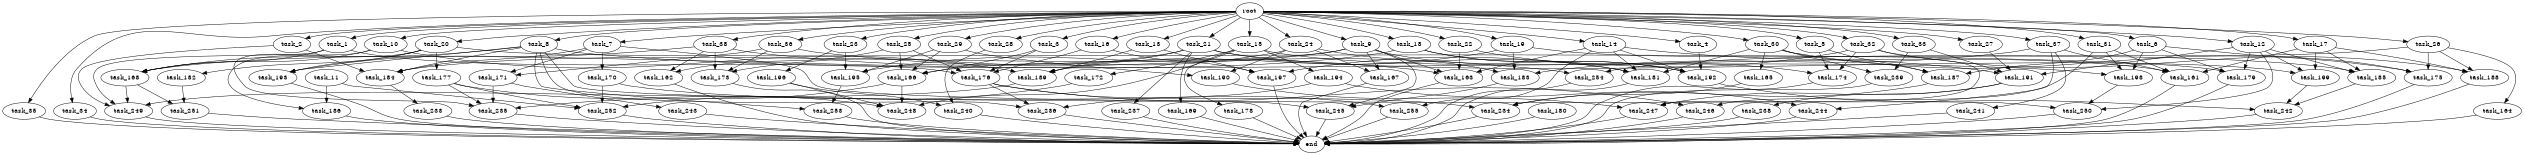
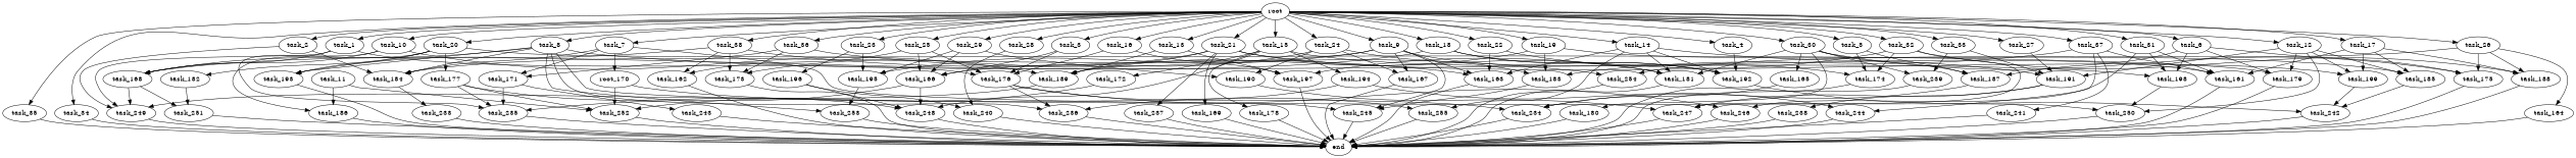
  digraph {
    root
    task_2
    task_21
    task_23
    task_33
    task_14
    task_3
    task_28
    task_22
    task_5
    task_9
    task_27
    task_35
    task_20
    task_37
    task_30
    task_8
    task_15
    task_24
    task_31
    task_12
    task_32
    task_10
    task_29
    task_1
    task_34
    task_4
    task_13
    task_36
    task_16
    task_18
    task_26
    task_25
    task_19
    task_38
    task_17
    task_6
    task_7
    task_11
    task_252
    task_186
    task_249
    task_184
    task_199
    task_173
    task_169
    task_189
    task_181
    task_237
    task_196
    task_195
    task_239
    task_191
    task_255
    task_163
    task_192
    task_176
    task_166
    task_240
    task_174
    task_187
    task_167
    task_245
    end
    task_182
    task_235
    task_179
    task_193
    task_177
    task_183
    task_244
    task_241
    task_161
    task_165
    task_175
    task_180
    task_236
    task_168
    task_253
    task_198
    task_178
    task_248
    task_194
    task_172
    task_190
    task_246
    task_185
    task_250
    task_197
    task_247
    task_188
    task_254
    task_171
    task_164
    task_162
-   task_170
+   task_170 [label=root_170]
    task_234
    task_233
    task_242
    task_251
    task_238
    task_243
    root -> task_2
    root -> task_21
    root -> task_23
    root -> task_33
    root -> task_14
    root -> task_3
    root -> task_28
    root -> task_22
    root -> task_5
    root -> task_9
    root -> task_27
    root -> task_35
    root -> task_20
    root -> task_37
    root -> task_30
    root -> task_8
    root -> task_15
    root -> task_24
    root -> task_31
    root -> task_12
    root -> task_32
    root -> task_10
    root -> task_29
    root -> task_1
    root -> task_34
    root -> task_4
    root -> task_13
    root -> task_36
    root -> task_16
    root -> task_18
    root -> task_26
    root -> task_25
    root -> task_19
    root -> task_38
    root -> task_17
    root -> task_6
    root -> task_7
    task_2 -> task_249
    task_2 -> task_184
    task_21 -> task_199
    task_21 -> task_173
    task_21 -> task_169
    task_21 -> task_189
    task_21 -> task_181
    task_21 -> task_237
    task_23 -> task_196
    task_23 -> task_195
    task_33 -> task_239
    task_33 -> task_191
    task_14 -> task_181
    task_14 -> task_191
    task_14 -> task_255
    task_14 -> task_163
    task_14 -> task_192
    task_3 -> task_176
    task_3 -> task_166
    task_28 -> task_240
    task_22 -> task_163
    task_22 -> task_174
    task_5 -> task_174
    task_5 -> task_187
    task_9 -> task_184
    task_9 -> task_195
    task_9 -> task_163
    task_9 -> task_192
    task_9 -> task_167
    task_9 -> task_245
    task_27 -> task_191
    task_35 -> end
    task_20 -> task_182
    task_20 -> task_235
    task_20 -> task_179
    task_20 -> task_193
    task_20 -> task_177
    task_37 -> task_183
    task_37 -> task_244
    task_37 -> task_241
    task_37 -> task_161
    task_30 -> task_181
    task_30 -> task_239
    task_30 -> task_187
    task_30 -> task_165
    task_30 -> task_175
+   task_30 -> task_180
    task_8 -> task_184
    task_8 -> task_245
    task_8 -> task_193
    task_8 -> task_236
    task_8 -> task_168
    task_8 -> task_253
    task_8 -> task_198
    task_15 -> task_161
    task_15 -> task_178
    task_15 -> task_248
    task_15 -> task_194
    task_15 -> task_172
    task_24 -> task_166
    task_24 -> task_167
    task_24 -> task_183
    task_24 -> task_190
    task_31 -> task_161
    task_31 -> task_198
    task_31 -> task_246
    task_12 -> task_199
    task_12 -> task_191
    task_12 -> task_179
    task_12 -> task_185
    task_12 -> task_250
    task_32 -> task_174
    task_32 -> task_197
    task_32 -> task_247
    task_32 -> task_188
    task_10 -> task_186
    task_10 -> task_189
    task_10 -> task_168
    task_29 -> task_195
    task_29 -> task_166
    task_29 -> task_190
    task_1 -> task_249
    task_1 -> task_176
    task_1 -> task_168
    task_34 -> end
    task_4 -> task_192
    task_13 -> task_189
    task_13 -> task_197
    task_36 -> task_173
    task_36 -> task_254
    task_36 -> task_171
    task_16 -> task_176
    task_16 -> task_197
    task_18 -> task_181
    task_18 -> task_192
    task_18 -> task_168
    task_26 -> task_175
    task_26 -> task_188
    task_26 -> task_254
    task_26 -> task_164
    task_25 -> task_176
    task_25 -> task_166
    task_25 -> task_162
    task_19 -> task_189
    task_19 -> task_183
    task_19 -> task_185
    task_38 -> task_173
    task_38 -> task_163
    task_38 -> task_193
    task_38 -> task_162
    task_17 -> task_199
    task_17 -> task_161
    task_17 -> task_185
    task_17 -> task_188
    task_6 -> task_187
    task_6 -> task_179
    task_6 -> task_175
    task_6 -> task_198
    task_7 -> task_184
    task_7 -> task_250
    task_7 -> task_171
    task_7 -> task_170
    task_11 -> task_252
    task_11 -> task_186
    task_252 -> end
    task_186 -> end
    task_249 -> end
    task_184 -> task_233
    task_199 -> task_242
    task_173 -> end
    task_169 -> end
    task_189 -> task_249
    task_181 -> end
    task_237 -> end
    task_196 -> task_240
    task_196 -> task_248
    task_195 -> task_253
    task_239 -> end
    task_191 -> task_247
    task_191 -> task_238
    task_255 -> end
    task_163 -> end
    task_192 -> task_242
    task_176 -> task_255
    task_176 -> task_236
    task_176 -> task_246
    task_166 -> task_235
    task_166 -> task_248
    task_240 -> end
    task_174 -> end
    task_187 -> task_234
    task_167 -> end
    task_245 -> end
    task_182 -> task_251
    task_235 -> end
    task_179 -> end
    task_193 -> end
    task_177 -> task_252
    task_177 -> task_235
    task_177 -> task_248
    task_183 -> task_245
    task_244 -> end
    task_241 -> end
    task_161 -> end
    task_165 -> task_234
    task_175 -> end
    task_180 -> end
    task_236 -> end
    task_168 -> task_249
    task_168 -> task_251
    task_253 -> end
    task_198 -> task_250
    task_178 -> end
+   task_248 -> end
    task_194 -> task_244
    task_194 -> task_236
    task_172 -> task_252
    task_190 -> task_247
    task_246 -> end
    task_185 -> task_242
    task_250 -> end
    task_197 -> end
    task_247 -> end
    task_188 -> end
    task_254 -> end
    task_171 -> task_235
    task_171 -> task_243
    task_164 -> end
    task_162 -> end
    task_170 -> task_252
    task_170 -> task_234
    task_234 -> end
    task_233 -> end
    task_242 -> end
    task_251 -> end
    task_238 -> end
    task_243 -> end
  }
